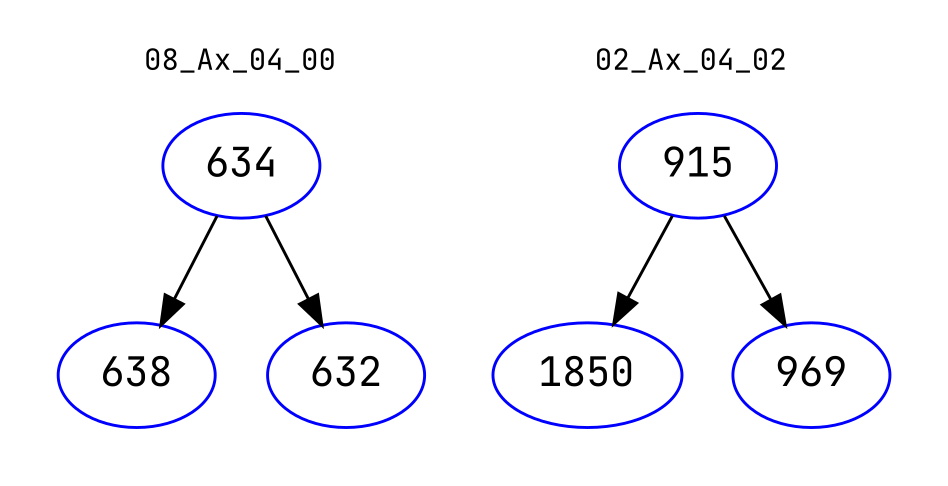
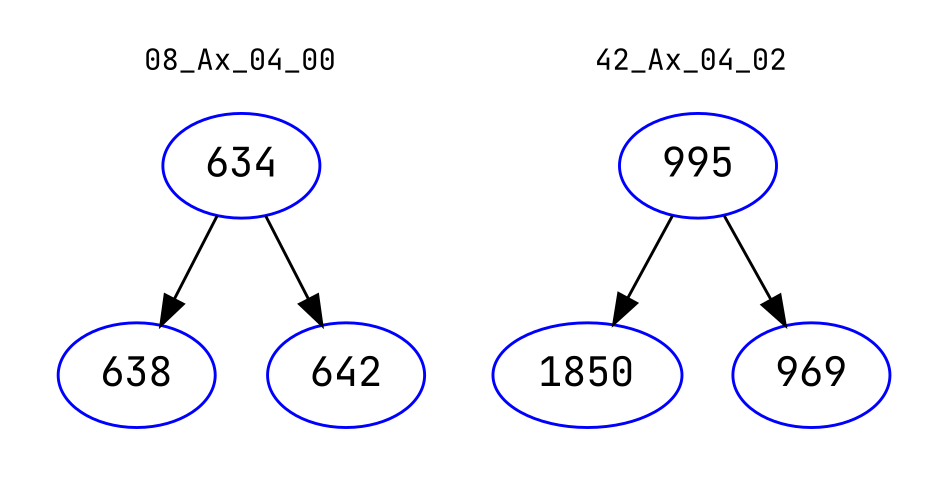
  digraph {
    fontname="JetBrains Mono"
    node [color=blue fontname="JetBrains Mono"]
    edge [color=black fontname="JetBrains Mono"]
    n1 [label=634]
    n2 [label=638]
-   n3 [label=632]
-   n4 [label=915]
+   n3 [label=642]
+   n4 [label=995]
    n5 [label=1850]
    n6 [label=969]
    subgraph cluster_1 {
      color=white
      fontsize=10
      label="08_Ax_04_00"
      n1
      n2
      n3
    }
    subgraph cluster_2 {
      color=white
      fontsize=10
-     label="02_Ax_04_02"
+     label="42_Ax_04_02"
      n4
      n5
      n6
    }
    n1 -> n2
    n1 -> n3
    n4 -> n5
    n4 -> n6
  }
